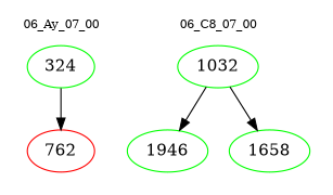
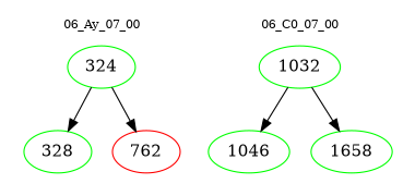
  digraph {
    node [color=green]
    edge [color=black]
    n1 [label=324]
+   n2 [label=328]
    n3 [color=red label=762]
    n4 [label=1032]
-   n5 [label=1946]
+   n5 [label=1046]
    n6 [label=1658]
    subgraph cluster_1 {
      color=white
      fontsize=10
      label="06_Ay_07_00"
      n1
+     n2
      n3
    }
    subgraph cluster_2 {
      color=white
      fontsize=10
-     label="06_C8_07_00"
+     label="06_C0_07_00"
      n4
      n5
      n6
    }
+   n1 -> n2
    n1 -> n3
    n4 -> n5
    n4 -> n6
  }
